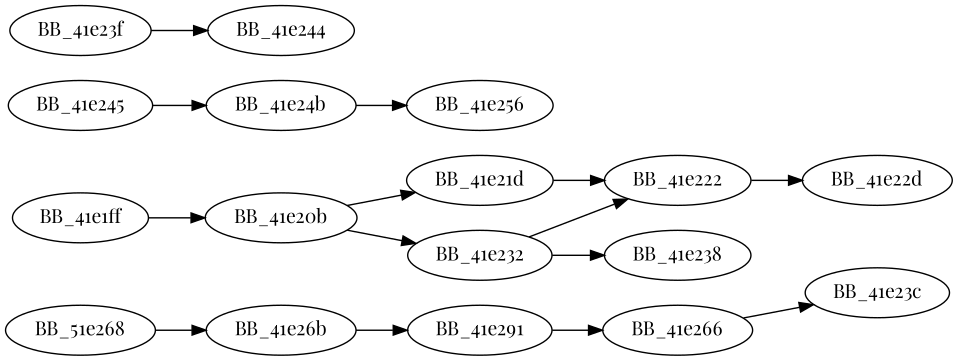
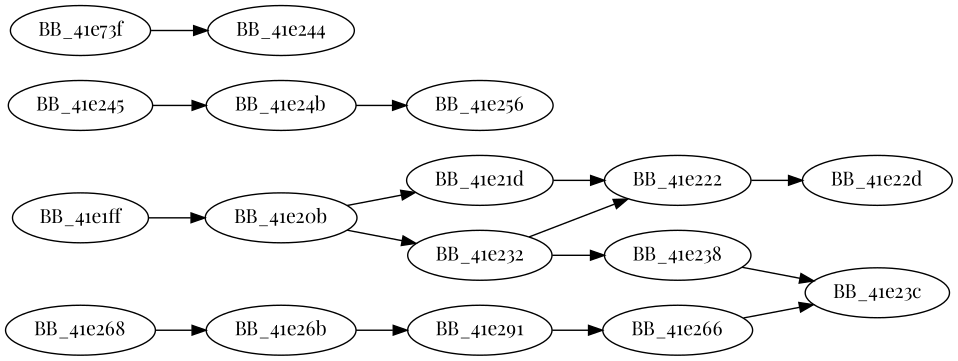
  digraph {
    fontname="Playfair Display"
    rankdir=LR
    node [fontname="Playfair Display"]
    edge [fontname="Playfair Display"]
    BB_41e1ff
    BB_41e20b
    BB_41e21d
    BB_41e232
    BB_41e222
    BB_41e238
    BB_41e22d
    BB_41e23c
    BB_41e245
    BB_41e24b
-   BB_41e23f
+   BB_41e23f [label=BB_41e73f]
    BB_41e244
    BB_41e256
    BB_41e266
    n15 [label=BB_41e291]
    BB_41e26b
-   BB_41e268 [label=BB_51e268]
+   BB_41e268
    BB_41e1ff -> BB_41e20b
    BB_41e20b -> BB_41e21d
    BB_41e20b -> BB_41e232
    BB_41e21d -> BB_41e222
    BB_41e232 -> BB_41e222
    BB_41e232 -> BB_41e238
    BB_41e222 -> BB_41e22d
+   BB_41e238 -> BB_41e23c
    BB_41e245 -> BB_41e24b
    BB_41e24b -> BB_41e256
    BB_41e23f -> BB_41e244
    BB_41e266 -> BB_41e23c
    n15 -> BB_41e266
    BB_41e26b -> n15
    BB_41e268 -> BB_41e26b
  }
